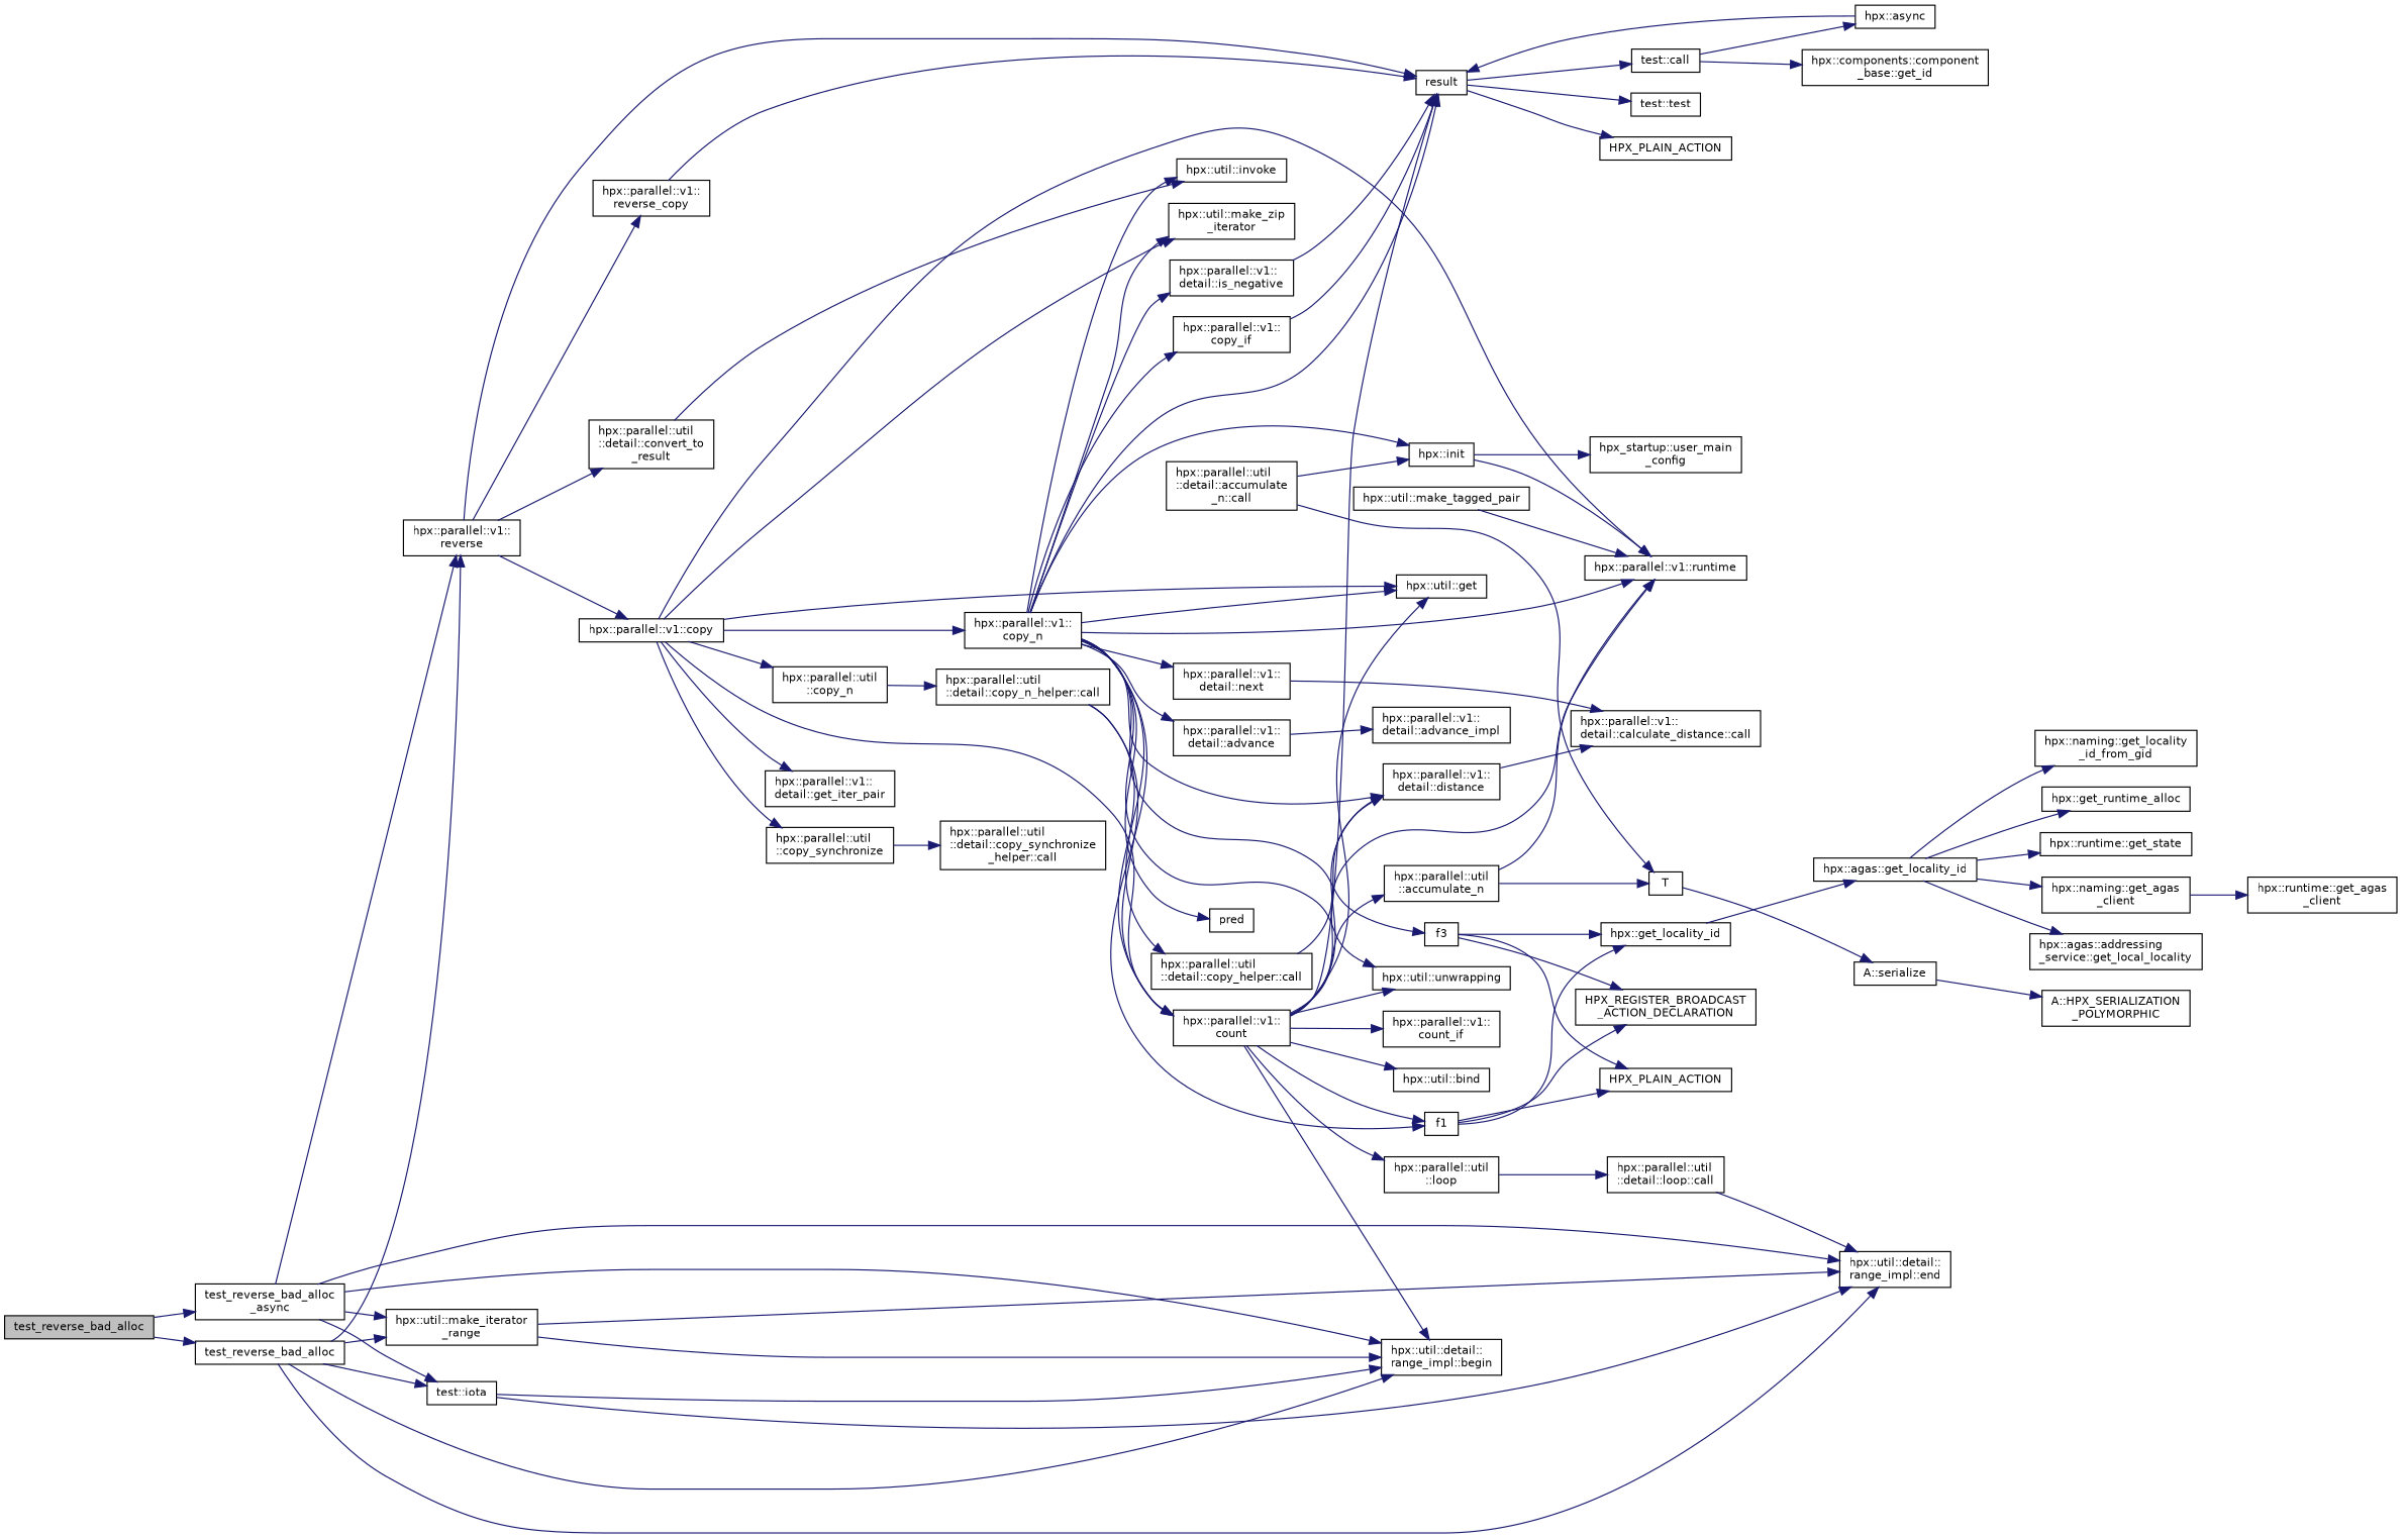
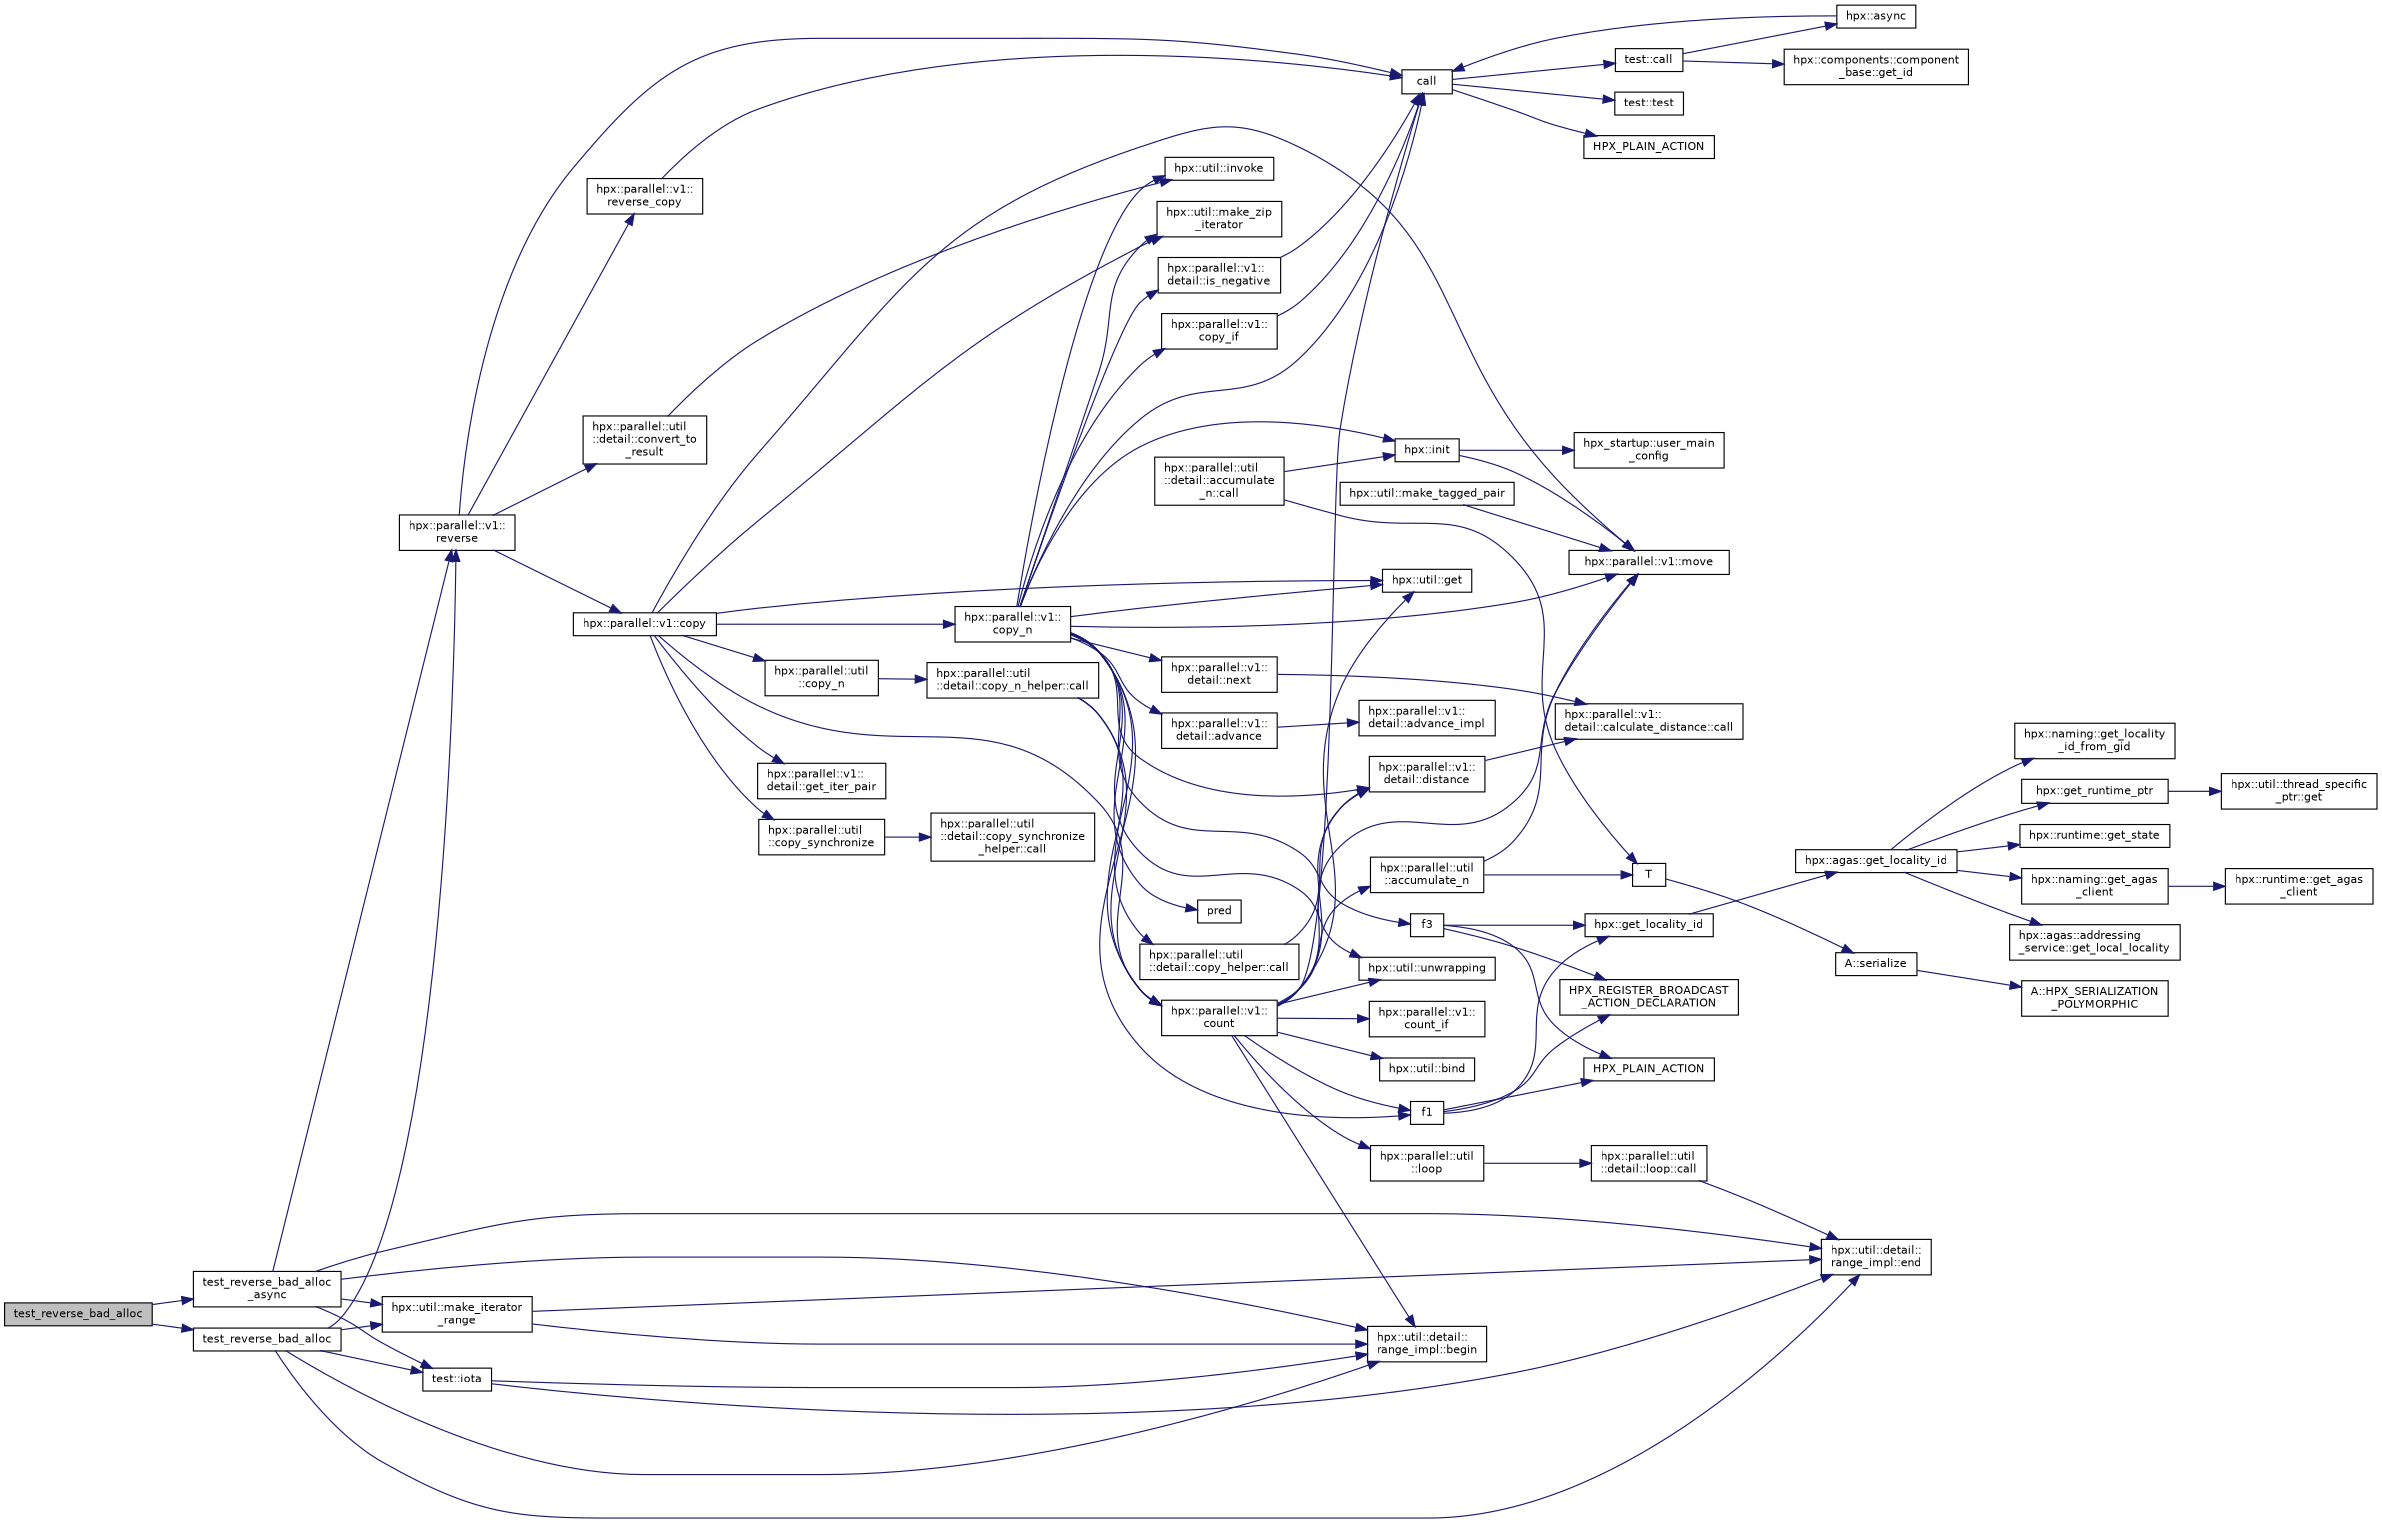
  digraph {
    rankdir=LR
    node [color=black fillcolor=white fontname=Helvetica fontsize=10 shape=record style=filled]
    edge [color=midnightblue fontname=Helvetica fontsize=10 labelfontname=Helvetica labelfontsize=10 style=solid]
    n1 [fillcolor=grey75 fontcolor=black height=0.2 label=test_reverse_bad_alloc width=0.4]
    n2 [height=0.2 label=test_reverse_bad_alloc width=0.4]
    n3 [height=0.2 label="test_reverse_bad_alloc\l_async" width=0.4]
    n4 [height=0.2 label="test::iota" width=0.4]
    n5 [height=0.2 label="hpx::util::detail::\lrange_impl::begin" width=0.4]
    n6 [height=0.2 label="hpx::util::detail::\lrange_impl::end" width=0.4]
    n7 [height=0.2 label="hpx::parallel::v1::\lreverse" width=0.4]
    n8 [height=0.2 label="hpx::util::make_iterator\l_range" width=0.4]
-   n9 [height=0.2 label=result width=0.4]
+   n9 [height=0.2 label=call width=0.4]
    n10 [height=0.2 label="hpx::parallel::v1::\lreverse_copy" width=0.4]
    n11 [height=0.2 label="hpx::parallel::util\l::detail::convert_to\l_result" width=0.4]
    n12 [height=0.2 label="hpx::parallel::v1::copy" width=0.4]
    n13 [height=0.2 label="test::test" width=0.4]
    n14 [height=0.2 label=HPX_PLAIN_ACTION width=0.4]
    n15 [height=0.2 label="test::call" width=0.4]
    n16 [height=0.2 label="hpx::util::invoke" width=0.4]
    n17 [height=0.2 label="hpx::parallel::v1::\lcopy_n" width=0.4]
-   n18 [height=0.2 label="hpx::parallel::v1::runtime" width=0.4]
+   n18 [height=0.2 label="hpx::parallel::v1::move" width=0.4]
    n19 [height=0.2 label="hpx::util::get" width=0.4]
    n20 [height=0.2 label="hpx::parallel::v1::\lcount" width=0.4]
    n21 [height=0.2 label="hpx::util::make_zip\l_iterator" width=0.4]
    n22 [height=0.2 label="hpx::parallel::util\l::copy_n" width=0.4]
    n23 [height=0.2 label="hpx::parallel::v1::\ldetail::get_iter_pair" width=0.4]
    n24 [height=0.2 label="hpx::parallel::util\l::copy_synchronize" width=0.4]
    n25 [height=0.2 label="hpx::async" width=0.4]
    n26 [height=0.2 label="hpx::components::component\l_base::get_id" width=0.4]
    n27 [height=0.2 label="hpx::parallel::v1::\ldetail::is_negative" width=0.4]
    n28 [height=0.2 label=pred width=0.4]
    n29 [height=0.2 label="hpx::parallel::v1::\lcopy_if" width=0.4]
    n30 [height=0.2 label=f1 width=0.4]
    n31 [height=0.2 label="hpx::parallel::v1::\ldetail::distance" width=0.4]
    n32 [height=0.2 label="hpx::util::unwrapping" width=0.4]
    n33 [height=0.2 label="hpx::init" width=0.4]
    n34 [height=0.2 label=f3 width=0.4]
    n35 [height=0.2 label="hpx::parallel::v1::\ldetail::next" width=0.4]
    n36 [height=0.2 label="hpx::parallel::v1::\ldetail::advance" width=0.4]
    n37 [height=0.2 label="hpx::parallel::v1::\lcount_if" width=0.4]
    n38 [height=0.2 label="hpx::parallel::util\l::loop" width=0.4]
    n39 [height=0.2 label="hpx::util::bind" width=0.4]
    n40 [height=0.2 label="hpx::parallel::util\l::accumulate_n" width=0.4]
    n41 [height=0.2 label="hpx::parallel::util\l::detail::copy_n_helper::call" width=0.4]
    n42 [height=0.2 label="hpx::parallel::util\l::detail::copy_synchronize\l_helper::call" width=0.4]
    n43 [height=0.2 label="hpx::util::make_tagged_pair" width=0.4]
    n44 [height=0.2 label="hpx::get_locality_id" width=0.4]
    n45 [height=0.2 label=HPX_PLAIN_ACTION width=0.4]
    n46 [height=0.2 label="HPX_REGISTER_BROADCAST\l_ACTION_DECLARATION" width=0.4]
    n47 [height=0.2 label="hpx::parallel::v1::\ldetail::calculate_distance::call" width=0.4]
    n48 [height=0.2 label="hpx_startup::user_main\l_config" width=0.4]
    n49 [height=0.2 label="hpx::parallel::v1::\ldetail::advance_impl" width=0.4]
    n50 [height=0.2 label="hpx::parallel::util\l::detail::loop::call" width=0.4]
    n51 [height=0.2 label=T width=0.4]
    n52 [height=0.2 label="hpx::agas::get_locality_id" width=0.4]
-   n53 [height=0.2 label="hpx::get_runtime_alloc" width=0.4]
+   n53 [height=0.2 label="hpx::get_runtime_ptr" width=0.4]
    n54 [height=0.2 label="hpx::runtime::get_state" width=0.4]
    n55 [height=0.2 label="hpx::naming::get_agas\l_client" width=0.4]
    n56 [height=0.2 label="hpx::agas::addressing\l_service::get_local_locality" width=0.4]
    n57 [height=0.2 label="hpx::naming::get_locality\l_id_from_gid" width=0.4]
+   n58 [height=0.2 label="hpx::util::thread_specific\l_ptr::get" width=0.4]
    n59 [height=0.2 label="hpx::runtime::get_agas\l_client" width=0.4]
    n60 [height=0.2 label="hpx::parallel::util\l::detail::accumulate\l_n::call" width=0.4]
    n61 [height=0.2 label="A::serialize" width=0.4]
    n62 [height=0.2 label="A::HPX_SERIALIZATION\l_POLYMORPHIC" width=0.4]
    n63 [height=0.2 label="hpx::parallel::util\l::detail::copy_helper::call" width=0.4]
    n1 -> n2
    n1 -> n3
    n2 -> n4
    n2 -> n5
    n2 -> n6
    n2 -> n7
    n2 -> n8
    n3 -> n4
    n3 -> n5
    n3 -> n6
    n3 -> n7
    n3 -> n8
    n4 -> n5
    n4 -> n6
    n7 -> n9
    n7 -> n10
    n7 -> n11
    n7 -> n12
    n8 -> n5
    n8 -> n6
    n9 -> n13
    n9 -> n14
    n9 -> n15
    n10 -> n9
    n11 -> n16
    n12 -> n17
    n12 -> n18
    n12 -> n19
    n12 -> n20
    n12 -> n21
    n12 -> n22
    n12 -> n23
    n12 -> n24
    n15 -> n25
    n15 -> n26
    n17 -> n9
    n17 -> n16
    n17 -> n18
    n17 -> n19
    n17 -> n20
    n17 -> n21
    n17 -> n27
    n17 -> n28
    n17 -> n29
    n17 -> n30
    n17 -> n31
    n17 -> n32
    n17 -> n33
    n17 -> n34
    n17 -> n35
    n17 -> n36
    n20 -> n5
    n20 -> n9
    n20 -> n18
    n20 -> n19
    n20 -> n30
    n20 -> n31
    n20 -> n32
    n20 -> n37
    n20 -> n38
    n20 -> n39
    n20 -> n40
    n22 -> n41
    n24 -> n42
    n25 -> n9
    n27 -> n9
    n29 -> n9
    n30 -> n44
    n30 -> n45
    n30 -> n46
    n31 -> n47
    n33 -> n18
    n33 -> n48
    n34 -> n44
    n34 -> n45
    n34 -> n46
    n35 -> n47
    n36 -> n49
    n38 -> n50
    n40 -> n18
    n40 -> n51
    n41 -> n20
    n41 -> n63
    n43 -> n18
    n44 -> n52
    n50 -> n6
    n51 -> n61
    n52 -> n53
    n52 -> n54
    n52 -> n55
    n52 -> n56
    n52 -> n57
+   n53 -> n58
    n55 -> n59
    n60 -> n33
    n60 -> n51
    n61 -> n62
    n63 -> n31
  }
